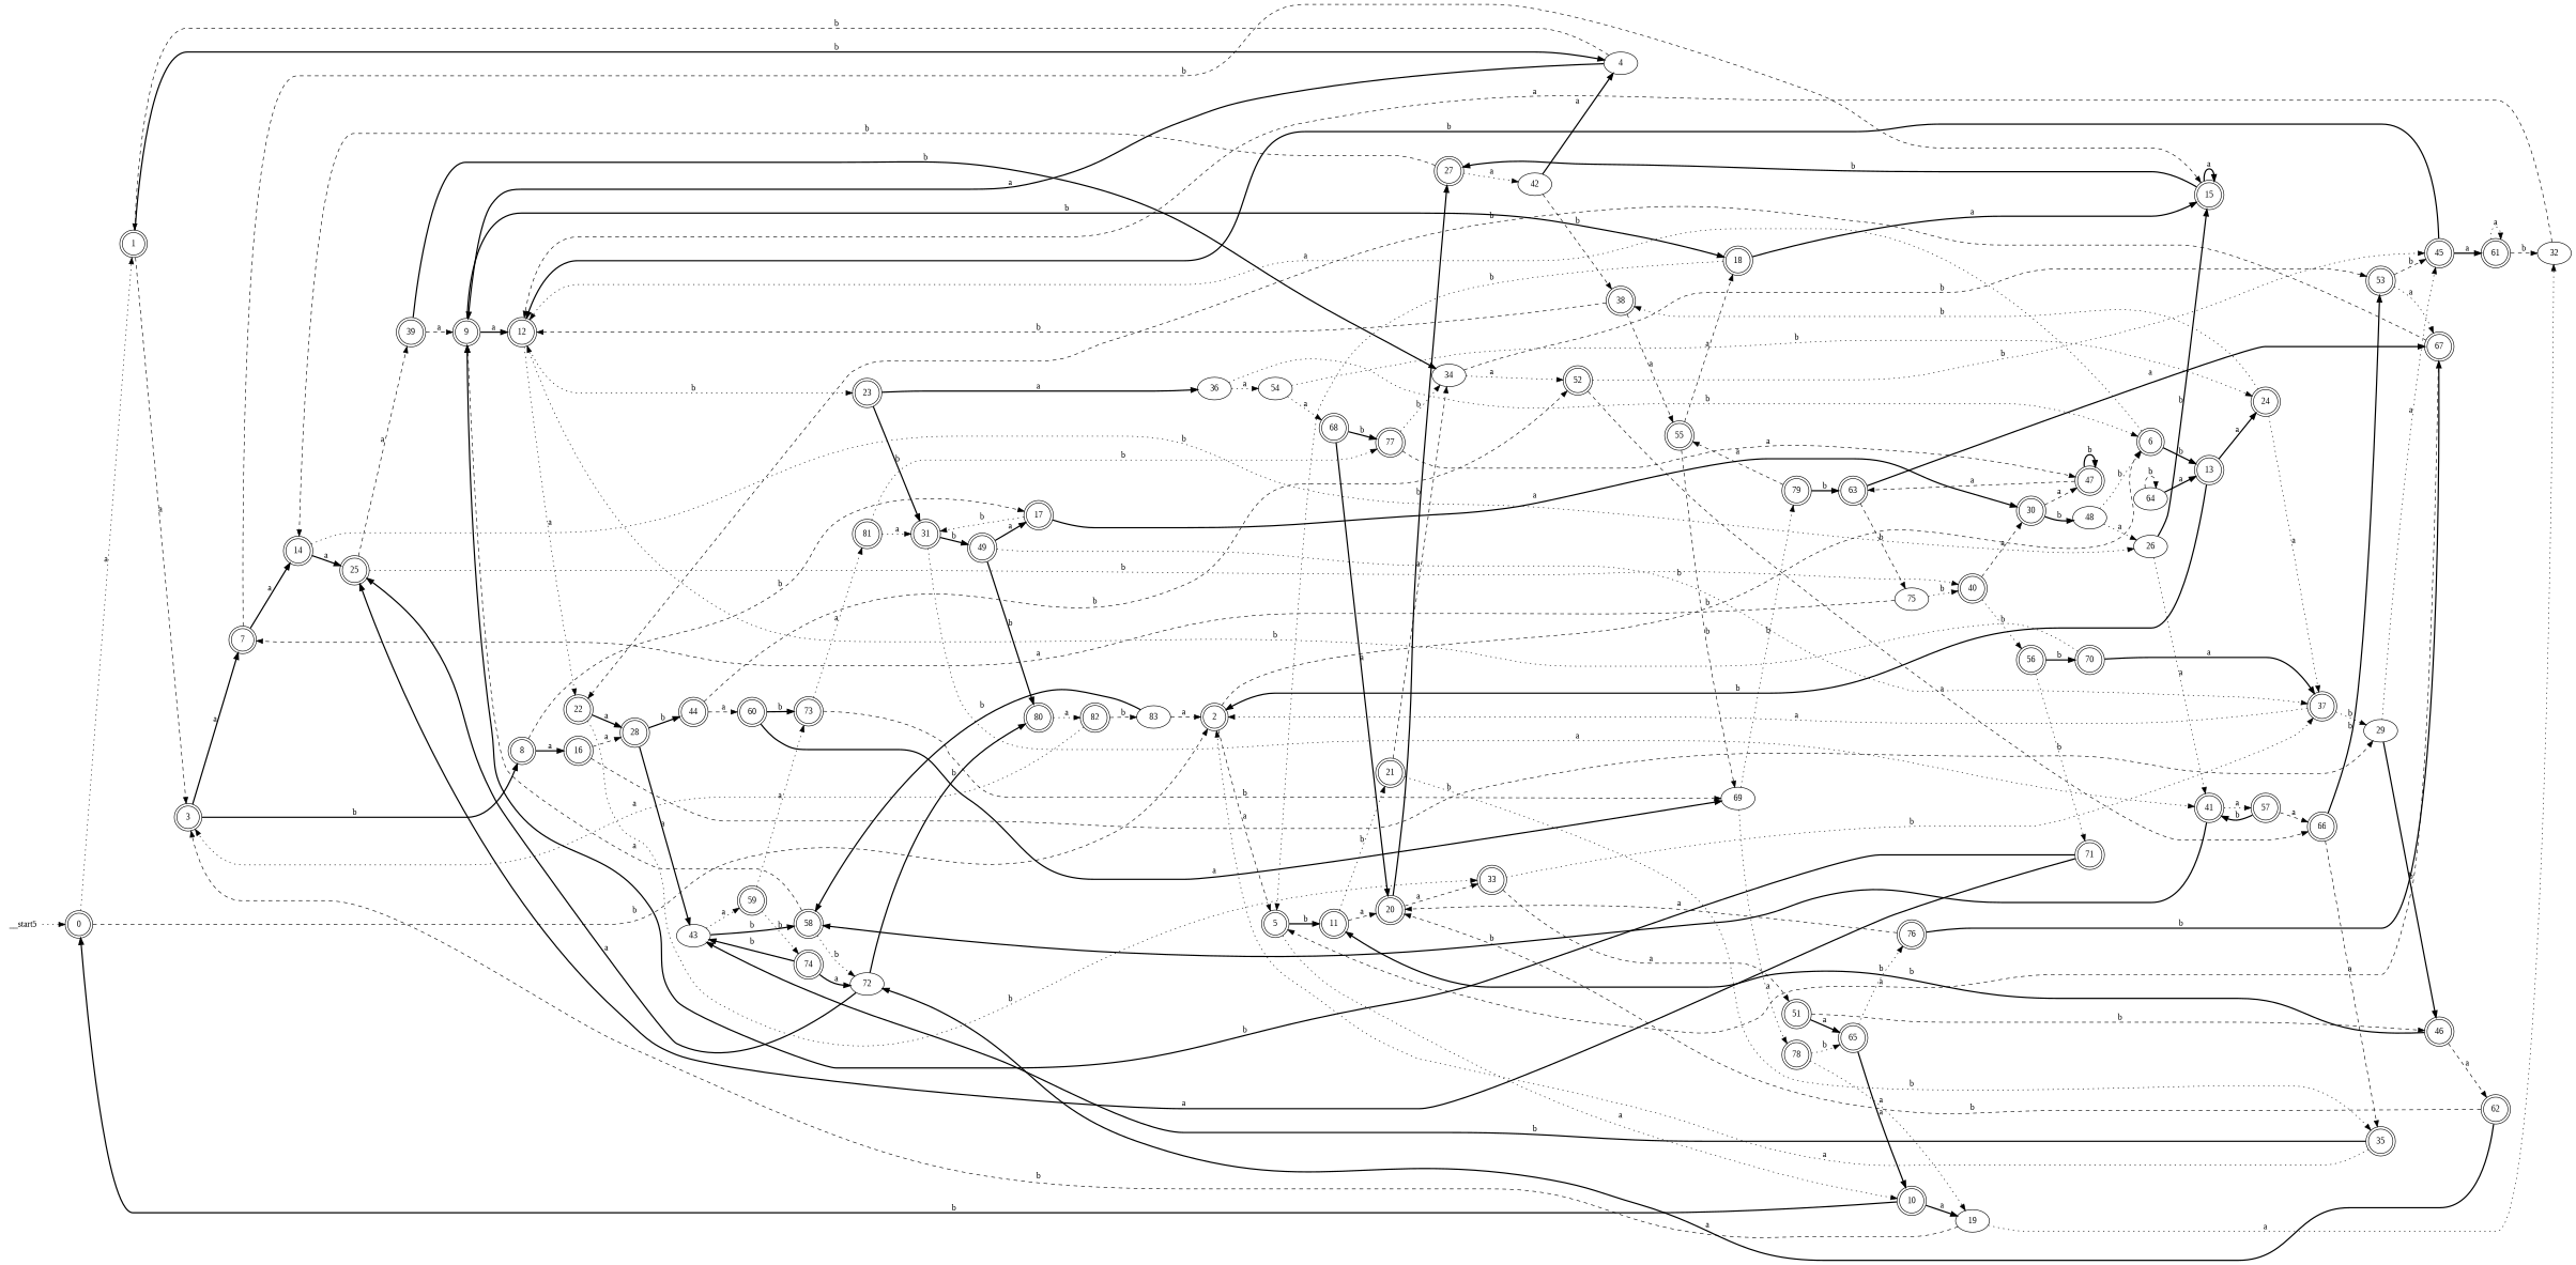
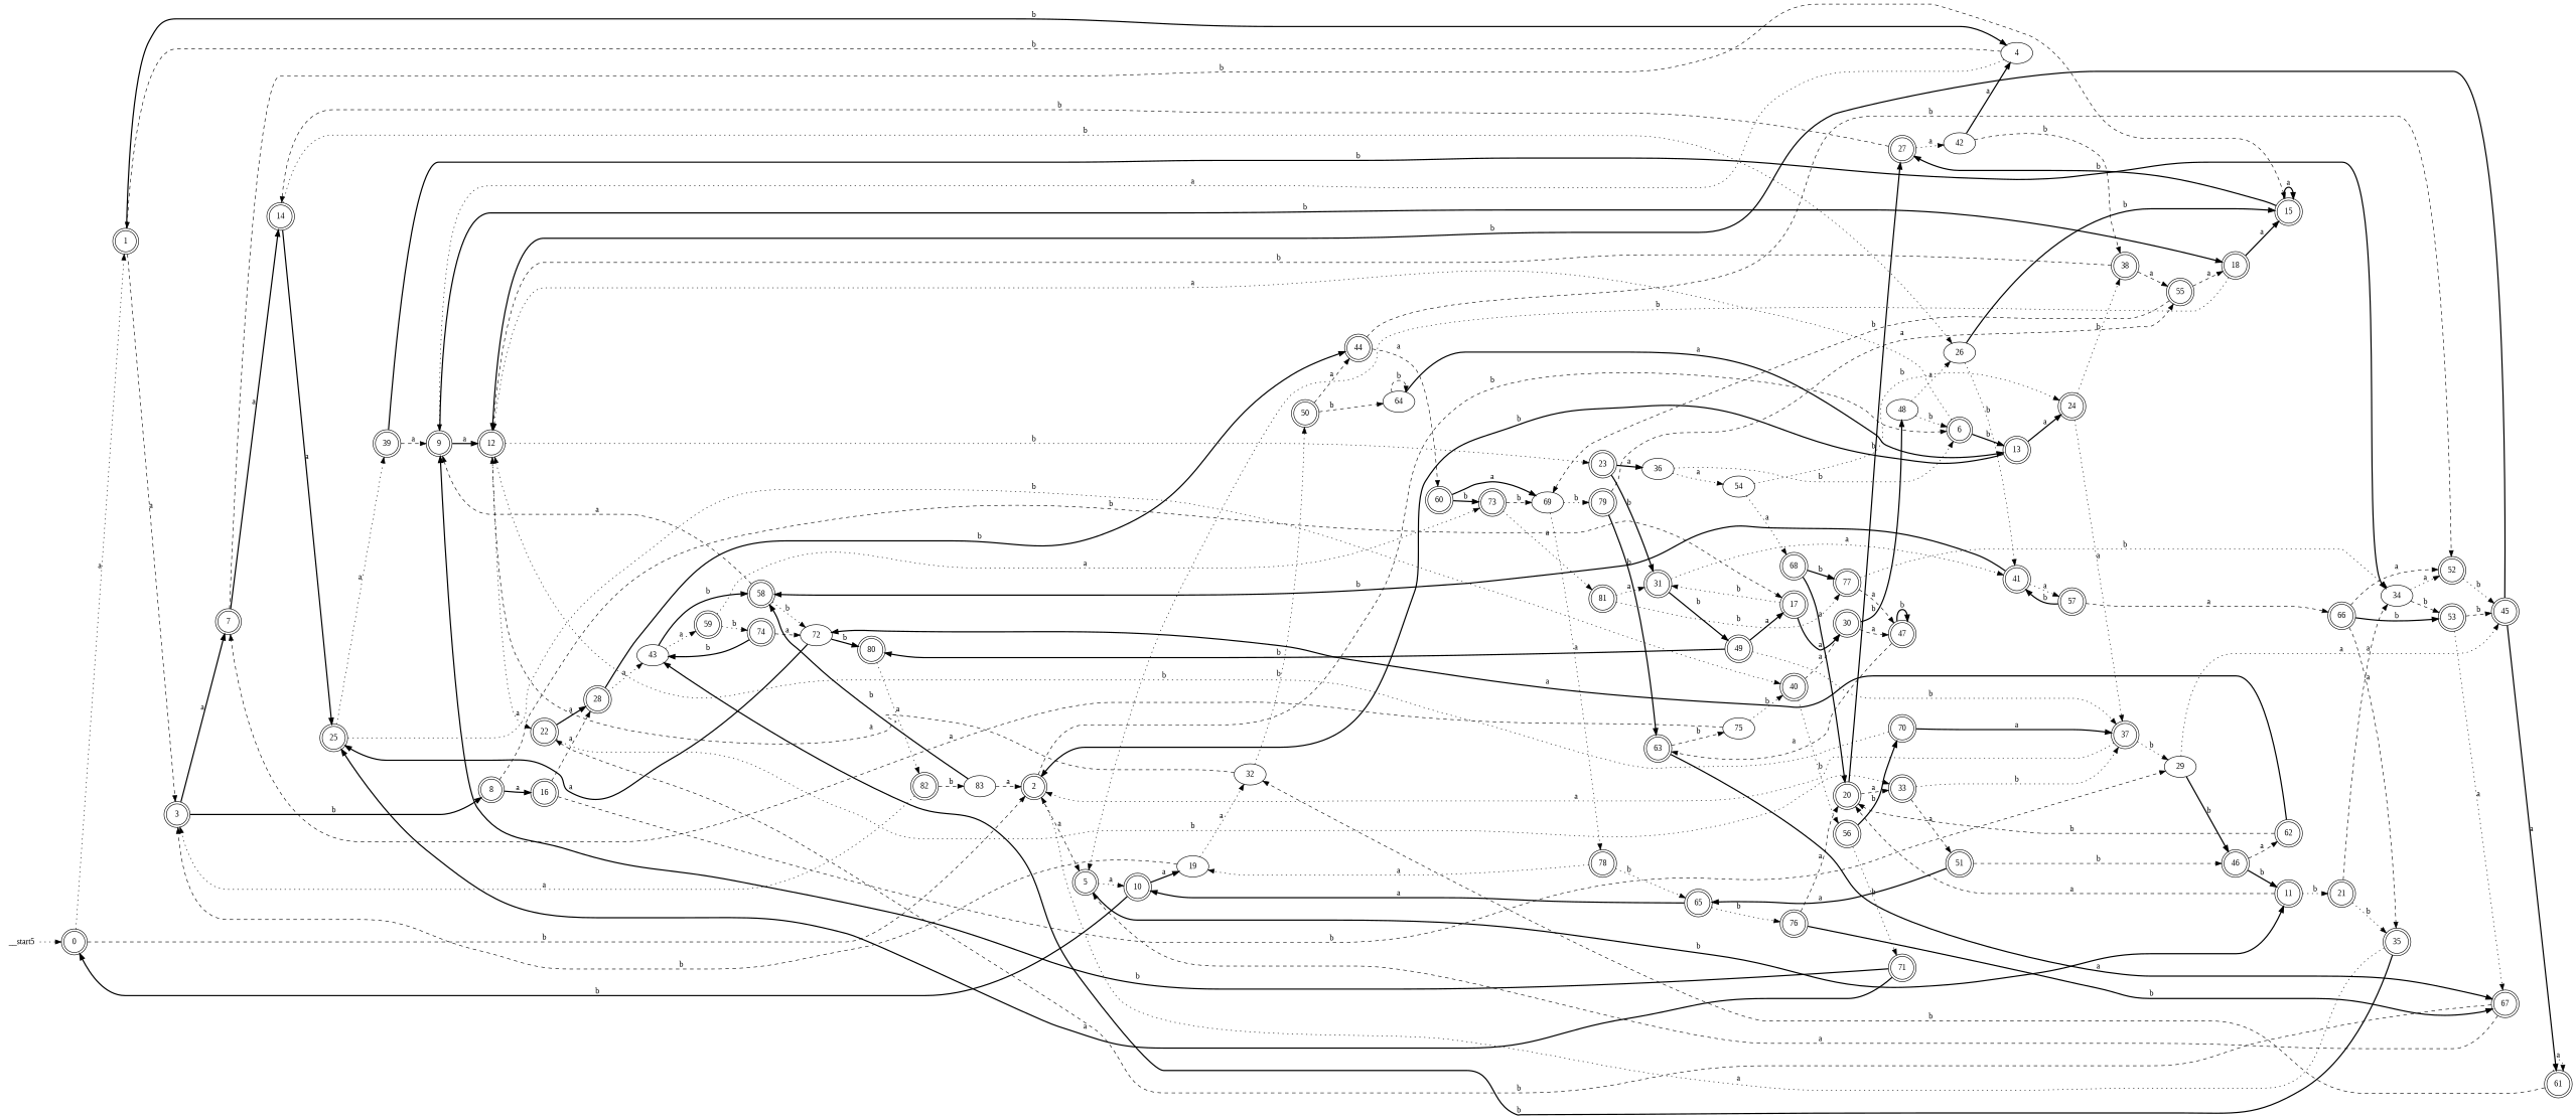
  digraph {
    fontname="Liberation Serif"
    rankdir=LR
    node [fontname="Liberation Serif" shape=doublecircle]
    edge [fontname="Liberation Serif" style=bold]
    n1 [label=__start5 shape=none]
    0
    1
    2
    3
    4 [shape=""]
    5
    6
    7
    8
    9
    10
    11
    12
    13
    14
    15
    16
    17
    18
    19 [shape=""]
    20
    21
    22
    23
    24
    25
    26 [shape=""]
    27
    28
    29 [shape=""]
    30
    31
    32 [shape=""]
    33
    34 [shape=""]
    35
    36 [shape=""]
    37
    38
    39
    40
    41
    42 [shape=""]
    43 [shape=""]
    44
    45
    46
    47
    48 [shape=""]
    49
+   50
    51
    52
    53
    54 [shape=""]
    55
    56
    57
    58
    59
    60
    61
    62
    63
    80
    64 [shape=""]
    65
    66
    67
    68
    69 [shape=""]
    70
    71
    72 [shape=""]
    73
    74
    75 [shape=""]
    76
    77
    78
    79
    81
    82
    83 [shape=""]
    n1 -> 0 [style=dotted]
    0 -> 1 [label=a style=dotted]
    0 -> 2 [label=b style=dashed]
    1 -> 3 [label=a style=dashed]
    1 -> 4 [label=b]
    2 -> 5 [label=a style=dashed]
    2 -> 6 [label=b style=dashed]
    3 -> 7 [label=a]
    3 -> 8 [label=b]
    4 -> 1 [label=b style=dashed]
-   4 -> 9 [label=a]
+   4 -> 9 [label=a style=dotted]
    5 -> 10 [label=a style=dotted]
    5 -> 11 [label=b]
    6 -> 12 [label=a style=dotted]
    6 -> 13 [label=b]
    7 -> 14 [label=a]
    7 -> 15 [label=b style=dashed]
    8 -> 16 [label=a]
    8 -> 17 [label=b style=dashed]
    9 -> 12 [label=a]
    9 -> 18 [label=b]
    10 -> 0 [label=b]
    10 -> 19 [label=a]
    11 -> 20 [label=a style=dashed]
    11 -> 21 [label=b style=dotted]
    12 -> 22 [label=a style=dotted]
    12 -> 23 [label=b style=dotted]
    13 -> 2 [label=b]
    13 -> 24 [label=a]
    14 -> 25 [label=a]
    14 -> 26 [label=b style=dotted]
    15 -> 15 [label=a]
    15 -> 27 [label=b]
    16 -> 28 [label=a style=dashed]
    16 -> 29 [label=b style=dashed]
    17 -> 30 [label=a]
    17 -> 31 [label=b style=dotted]
    18 -> 5 [label=b style=dotted]
    18 -> 15 [label=a]
    19 -> 3 [label=b style=dashed]
    19 -> 32 [label=a style=dotted]
    20 -> 27 [label=b]
    20 -> 33 [label=a style=dashed]
    21 -> 34 [label=a style=dashed]
    21 -> 35 [label=b style=dotted]
    22 -> 28 [label=a]
    22 -> 33 [label=b style=dotted]
    23 -> 31 [label=b]
    23 -> 36 [label=a]
    24 -> 37 [label=a style=dotted]
    24 -> 38 [label=b style=dotted]
-   25 -> 39 [label=a style=dashed]
+   25 -> 39 [label=a style=dotted]
    25 -> 40 [label=b style=dotted]
    26 -> 15 [label=b]
-   26 -> 41 [label=a style=dotted]
+   26 -> 41 [label=b style=dotted]
    27 -> 14 [label=b style=dashed]
    27 -> 42 [label=a style=dotted]
-   28 -> 43 [label=a]
+   28 -> 43 [label=a style=dotted]
    28 -> 44 [label=b]
    29 -> 45 [label=a style=dotted]
    29 -> 46 [label=b]
    30 -> 47 [label=a style=dashed]
    30 -> 48 [label=b]
    31 -> 41 [label=a style=dotted]
    31 -> 49 [label=b]
    32 -> 12 [label=a style=dashed]
+   32 -> 50 [label=b style=dotted]
    33 -> 37 [label=b style=dotted]
    33 -> 51 [label=a style=dashed]
    34 -> 52 [label=a style=dotted]
    34 -> 53 [label=b style=dashed]
    35 -> 2 [label=a style=dotted]
    35 -> 43 [label=b]
    36 -> 6 [label=b style=dotted]
    36 -> 54 [label=a style=dotted]
    37 -> 2 [label=a style=dotted]
    37 -> 29 [label=b style=dotted]
    38 -> 12 [label=b style=dashed]
    38 -> 55 [label=a style=dashed]
    39 -> 9 [label=a style=dashed]
    39 -> 34 [label=b]
    40 -> 30 [label=a style=dashed]
    40 -> 56 [label=b style=dotted]
    41 -> 57 [label=a style=dotted]
    41 -> 58 [label=b]
    42 -> 4 [label=a]
    42 -> 38 [label=b style=dashed]
    43 -> 58 [label=b]
    43 -> 59 [label=a style=dotted]
    44 -> 52 [label=b style=dashed]
    44 -> 60 [label=a style=dashed]
    45 -> 12 [label=b]
    45 -> 61 [label=a]
    46 -> 11 [label=b]
    46 -> 62 [label=a style=dashed]
    47 -> 47 [label=b]
    47 -> 63 [label=a style=dashed]
    48 -> 6 [label=b style=dotted]
    48 -> 26 [label=a style=dotted]
    49 -> 17 [label=a]
    49 -> 37 [label=b style=dotted]
    49 -> 80 [label=b]
+   50 -> 44 [label=a style=dashed]
+   50 -> 64 [label=b style=dashed]
    51 -> 46 [label=b style=dashed]
    51 -> 65 [label=a]
    52 -> 45 [label=b style=dotted]
-   52 -> 66 [label=a style=dashed]
+   66 -> 52 [label=a style=dashed]
    53 -> 45 [label=b style=dashed]
    53 -> 67 [label=a style=dotted]
    54 -> 24 [label=b style=dotted]
    54 -> 68 [label=a style=dotted]
    55 -> 18 [label=a style=dashed]
    55 -> 69 [label=b style=dashed]
    56 -> 70 [label=b]
    56 -> 71 [label=b style=dotted]
    57 -> 41 [label=b]
    57 -> 66 [label=a style=dashed]
    58 -> 9 [label=a style=dashed]
    58 -> 72 [label=b style=dotted]
    59 -> 73 [label=a style=dotted]
    59 -> 74 [label=b style=dotted]
    60 -> 69 [label=a]
    60 -> 73 [label=b]
    61 -> 32 [label=b style=dashed]
    61 -> 61 [label=a style=dotted]
    62 -> 20 [label=b style=dashed]
    62 -> 72 [label=a]
    63 -> 67 [label=a]
    63 -> 75 [label=b style=dashed]
    80 -> 82 [label=a style=dotted]
    64 -> 13 [label=a]
    64 -> 64 [label=b style=dashed]
    65 -> 10 [label=a]
    65 -> 76 [label=b style=dotted]
    66 -> 35 [label=a style=dashed]
    66 -> 53 [label=b]
    67 -> 5 [label=a style=dashed]
    67 -> 22 [label=b style=dashed]
    68 -> 20 [label=a]
    68 -> 77 [label=b]
    69 -> 78 [label=a style=dotted]
    69 -> 79 [label=b style=dotted]
    70 -> 12 [label=b style=dotted]
    70 -> 37 [label=a]
    71 -> 9 [label=b]
    71 -> 25 [label=a]
    72 -> 25 [label=a]
    72 -> 80 [label=b]
    73 -> 69 [label=b style=dashed]
    73 -> 81 [label=a style=dotted]
    74 -> 43 [label=b]
-   74 -> 72 [label=a]
+   74 -> 72 [label=a style=dashed]
    75 -> 7 [label=a style=dashed]
    75 -> 40 [label=b style=dotted]
    76 -> 20 [label=a style=dashed]
    76 -> 67 [label=b]
    77 -> 34 [label=b style=dotted]
    77 -> 47 [label=a style=dashed]
    78 -> 19 [label=a style=dotted]
    78 -> 65 [label=b style=dotted]
    79 -> 55 [label=a style=dashed]
    79 -> 63 [label=b]
    81 -> 31 [label=a style=dotted]
    81 -> 77 [label=b style=dotted]
    82 -> 3 [label=a style=dotted]
    82 -> 83 [label=b style=dashed]
    83 -> 2 [label=a style=dashed]
    83 -> 58 [label=b]
  }
